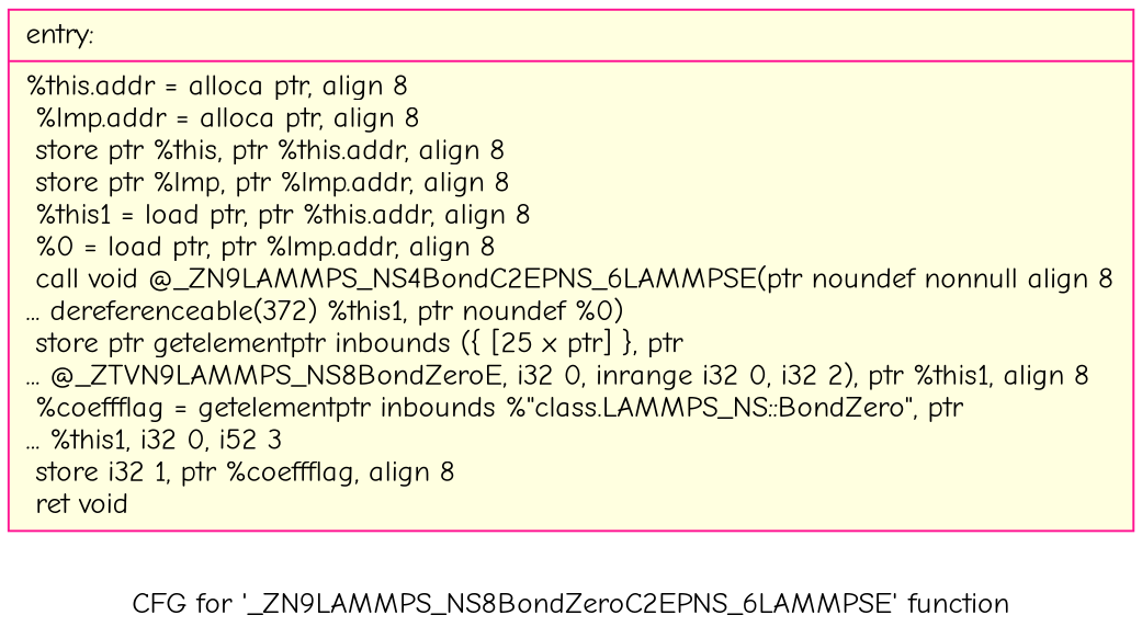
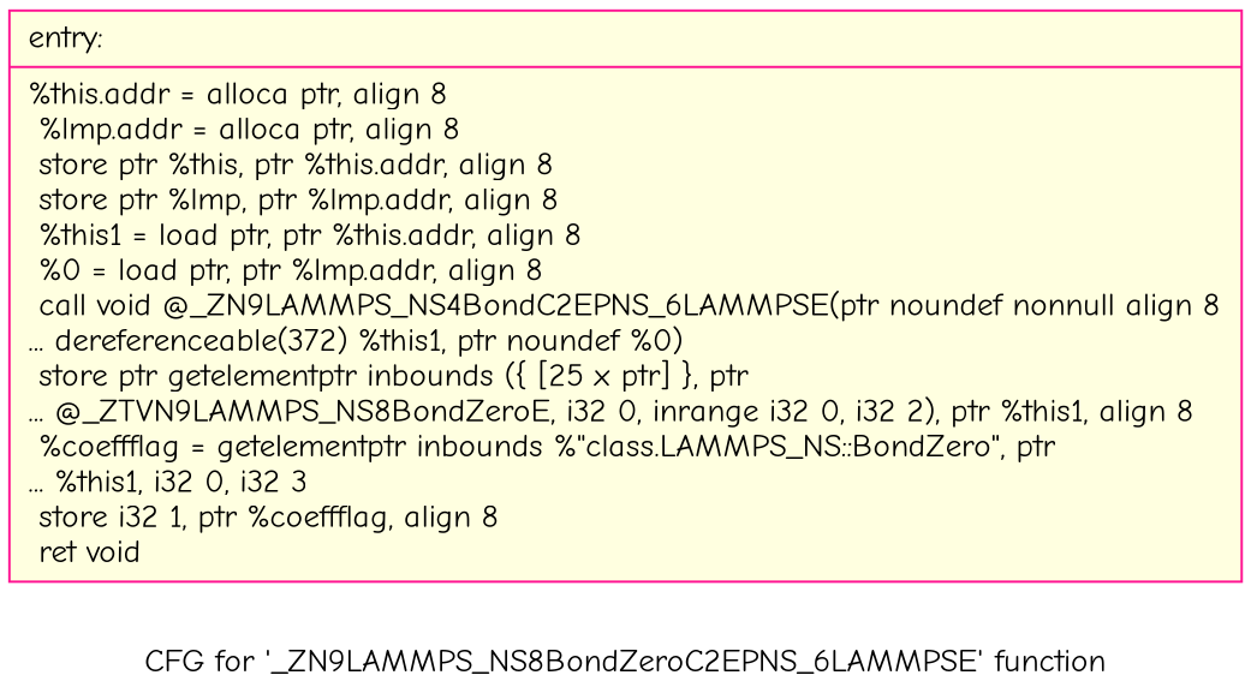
  digraph {
    label="CFG for '_ZN9LAMMPS_NS8BondZeroC2EPNS_6LAMMPSE' function"
    fontname="Comic Neue"
-   n1 [color=deeppink fillcolor=lightyellow fontname="Comic Neue" label="{entry:\l|  %this.addr = alloca ptr, align 8\l  %lmp.addr = alloca ptr, align 8\l  store ptr %this, ptr %this.addr, align 8\l  store ptr %lmp, ptr %lmp.addr, align 8\l  %this1 = load ptr, ptr %this.addr, align 8\l  %0 = load ptr, ptr %lmp.addr, align 8\l  call void @_ZN9LAMMPS_NS4BondC2EPNS_6LAMMPSE(ptr noundef nonnull align 8\l... dereferenceable(372) %this1, ptr noundef %0)\l  store ptr getelementptr inbounds (\{ [25 x ptr] \}, ptr\l... @_ZTVN9LAMMPS_NS8BondZeroE, i32 0, inrange i32 0, i32 2), ptr %this1, align 8\l  %coeffflag = getelementptr inbounds %\"class.LAMMPS_NS::BondZero\", ptr\l... %this1, i32 0, i52 3\l  store i32 1, ptr %coeffflag, align 8\l  ret void\l}" shape=record style=filled]
+   n1 [color=deeppink fillcolor=lightyellow fontname="Comic Neue" label="{entry:\l|  %this.addr = alloca ptr, align 8\l  %lmp.addr = alloca ptr, align 8\l  store ptr %this, ptr %this.addr, align 8\l  store ptr %lmp, ptr %lmp.addr, align 8\l  %this1 = load ptr, ptr %this.addr, align 8\l  %0 = load ptr, ptr %lmp.addr, align 8\l  call void @_ZN9LAMMPS_NS4BondC2EPNS_6LAMMPSE(ptr noundef nonnull align 8\l... dereferenceable(372) %this1, ptr noundef %0)\l  store ptr getelementptr inbounds (\{ [25 x ptr] \}, ptr\l... @_ZTVN9LAMMPS_NS8BondZeroE, i32 0, inrange i32 0, i32 2), ptr %this1, align 8\l  %coeffflag = getelementptr inbounds %\"class.LAMMPS_NS::BondZero\", ptr\l... %this1, i32 0, i32 3\l  store i32 1, ptr %coeffflag, align 8\l  ret void\l}" shape=record style=filled]
  }
